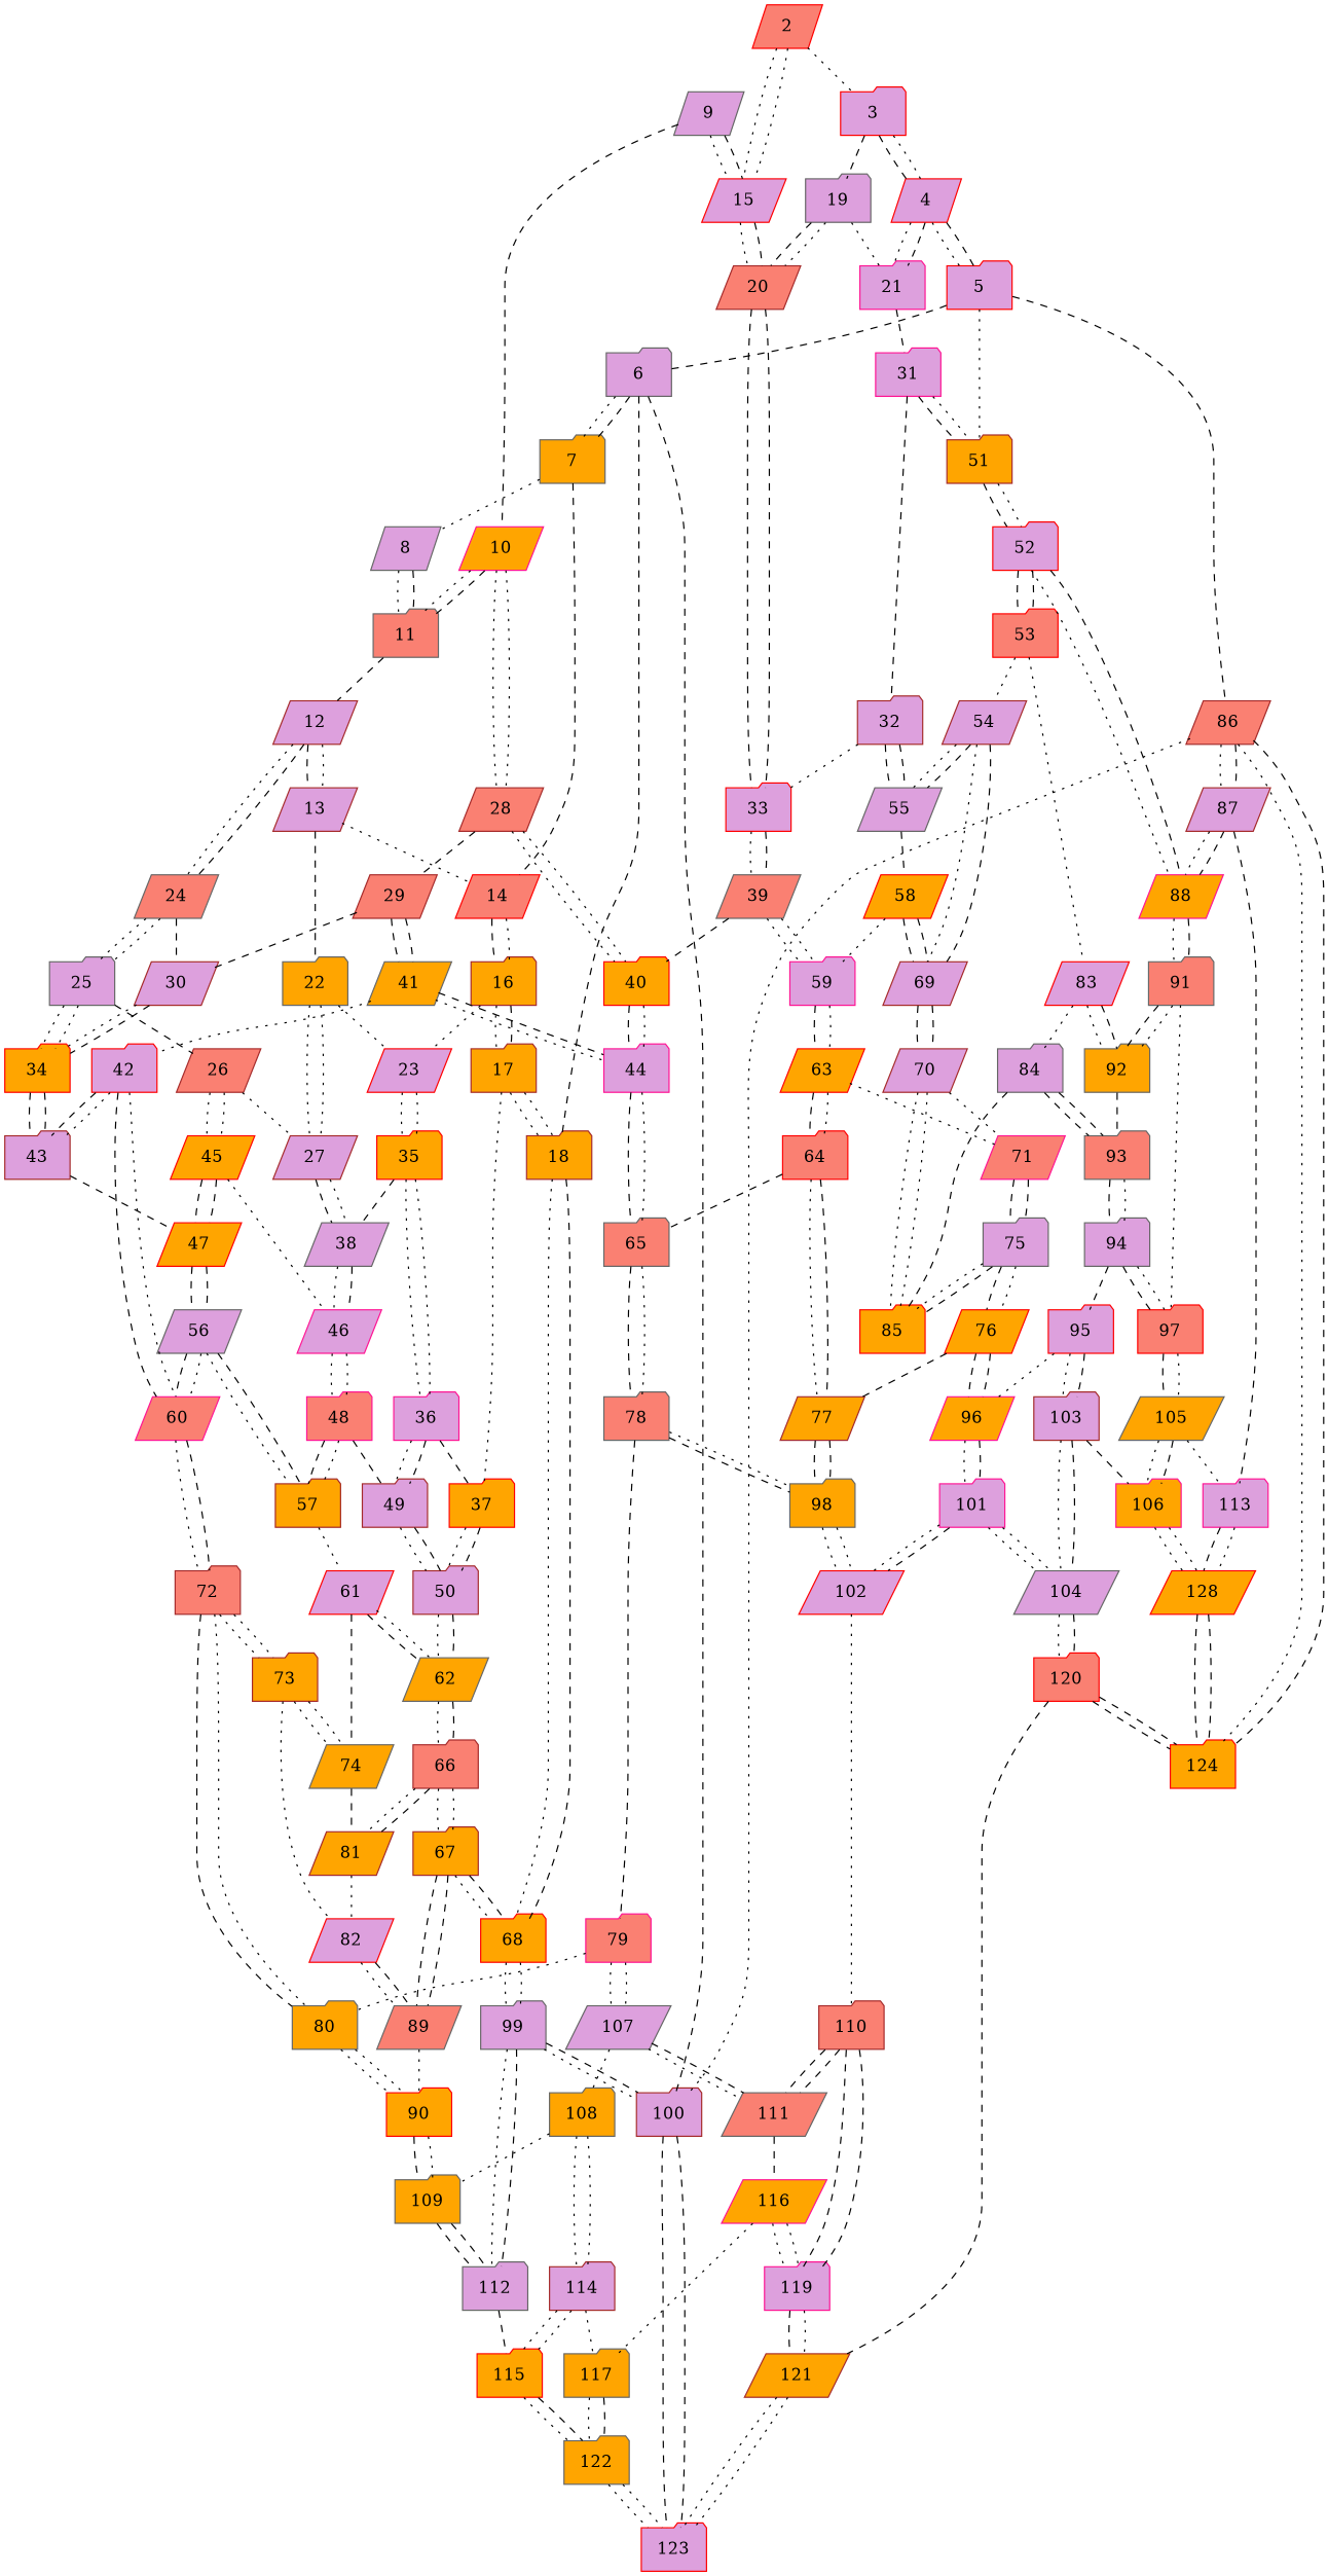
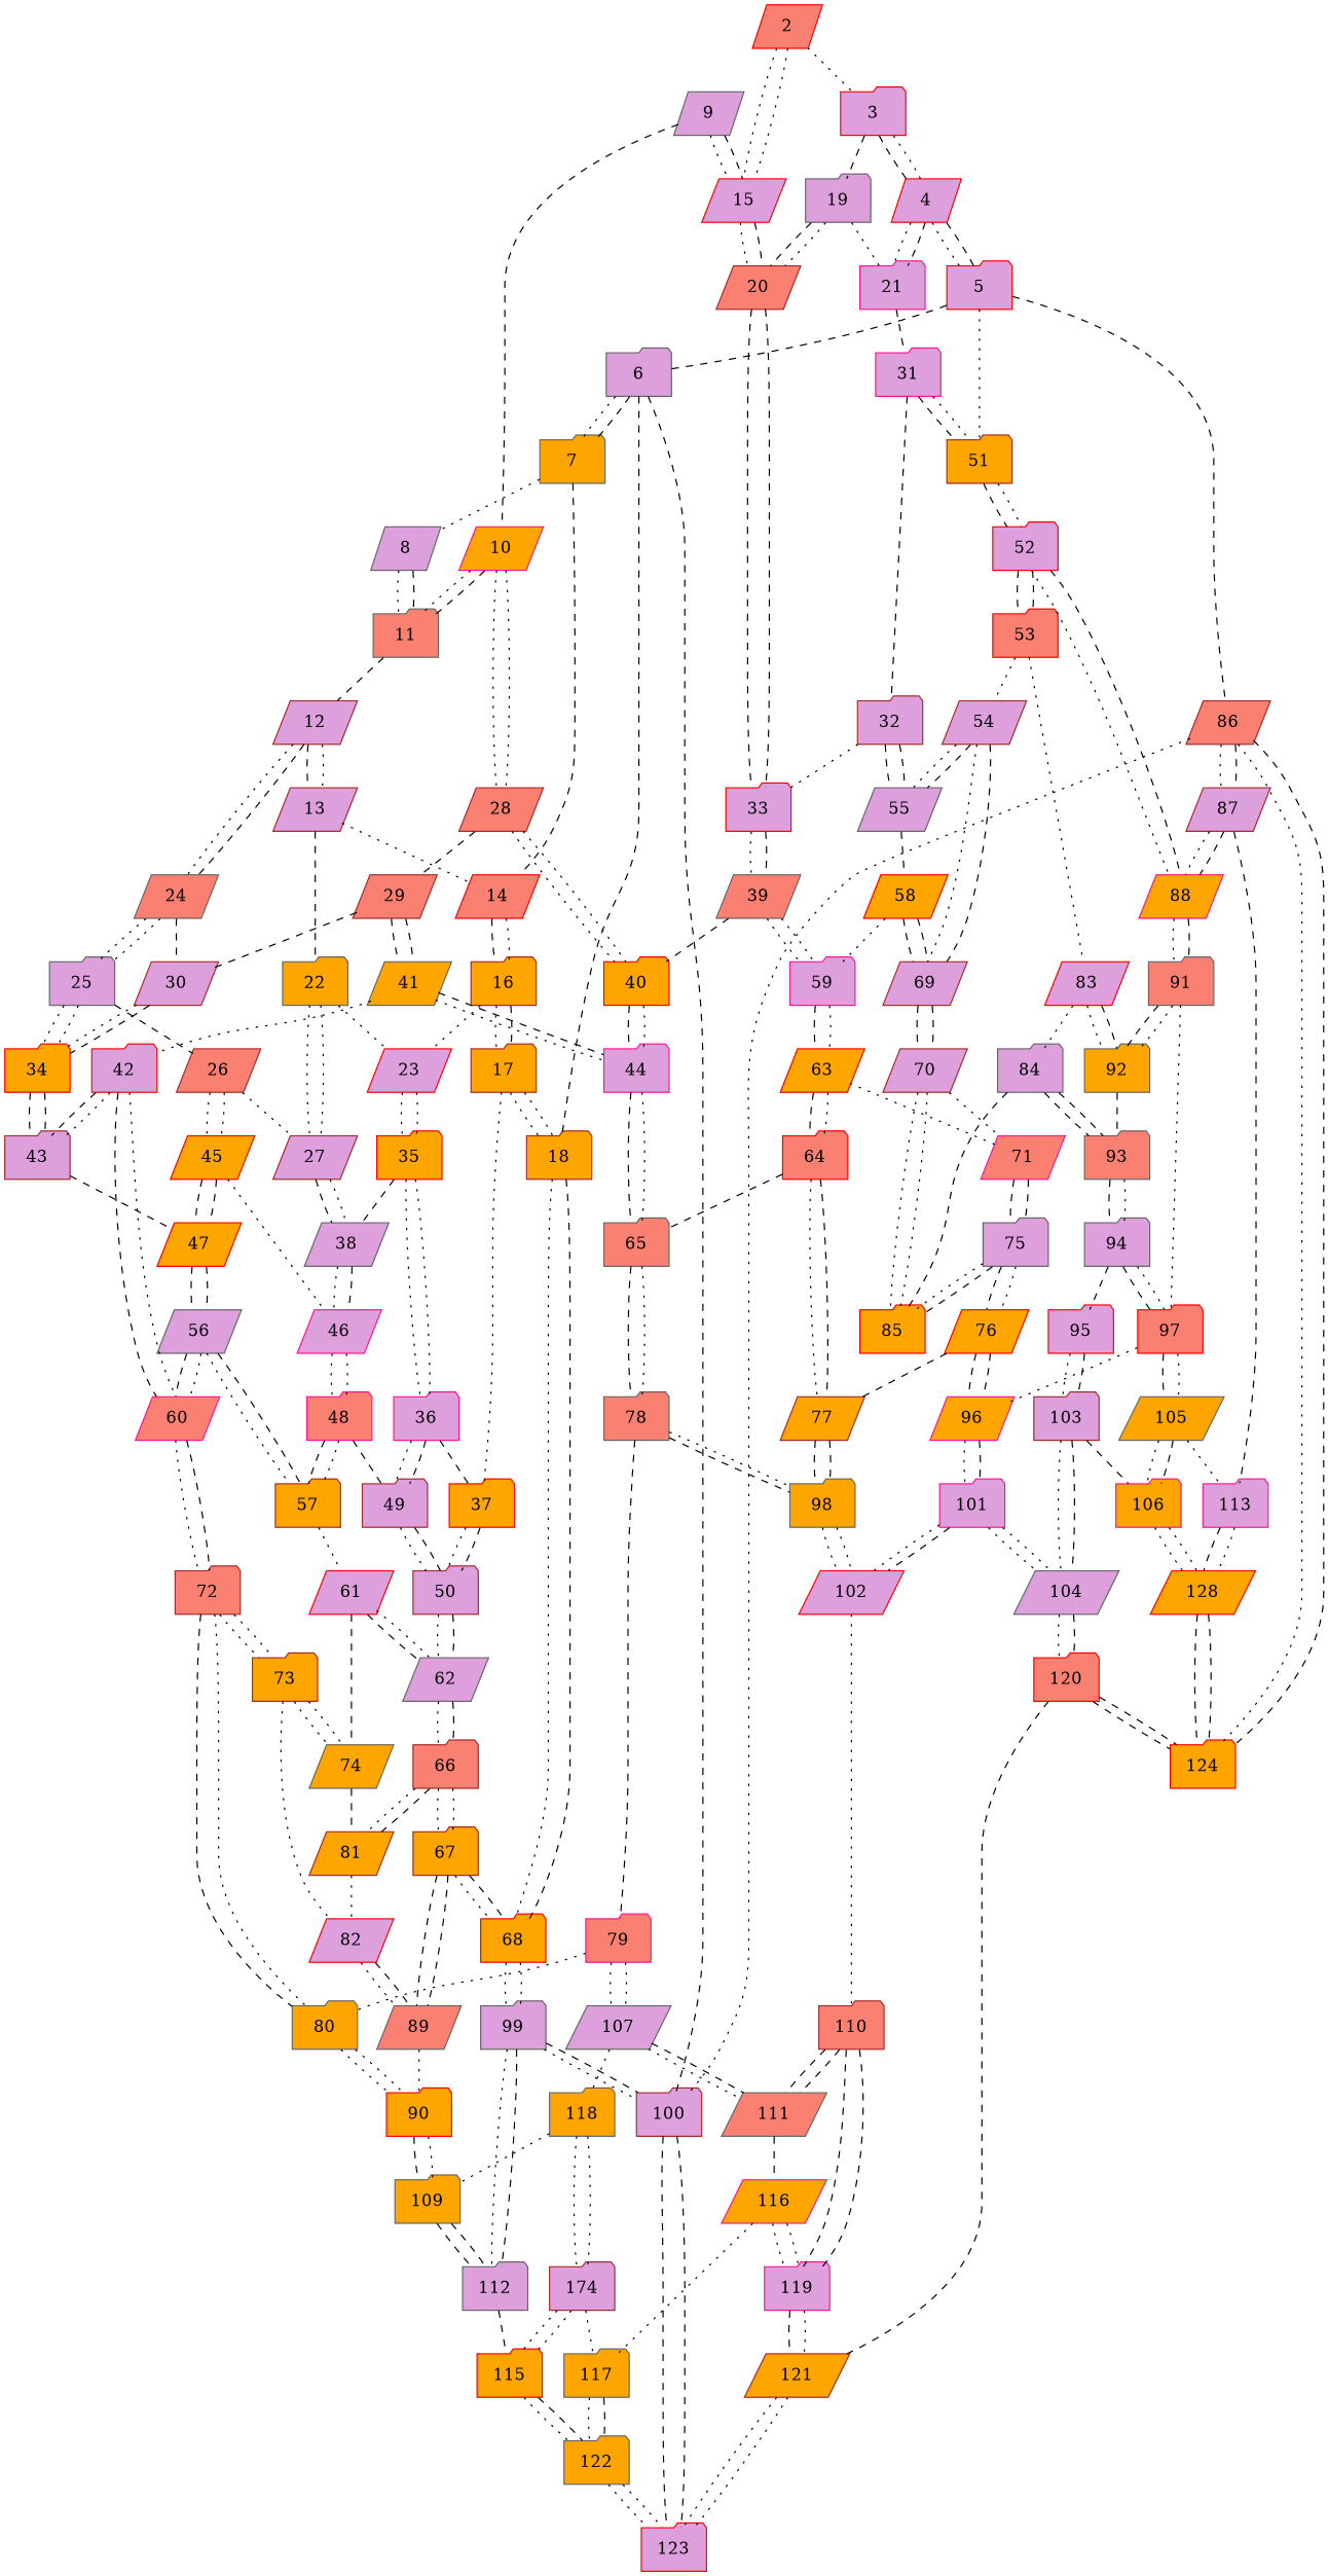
  graph {
    node [color=gray40 fillcolor=plum shape=folder style=filled]
    edge [style=dotted]
    2 [color=red fillcolor=salmon shape=parallelogram]
    3 [color=red]
    15 [color=red shape=parallelogram]
    9 [shape=parallelogram]
    10 [color=deeppink fillcolor=orange shape=parallelogram]
    4 [color=red shape=parallelogram]
    19
    20 [color=brown fillcolor=salmon shape=parallelogram]
    5 [color=red]
    21 [color=deeppink]
    6
    51 [color=brown fillcolor=orange]
    86 [color=brown fillcolor=salmon shape=parallelogram]
    31 [color=deeppink]
    7 [fillcolor=orange]
    18 [color=brown fillcolor=orange]
    100 [color=brown]
    52 [color=red]
    87 [color=brown shape=parallelogram]
    124 [color=red fillcolor=orange]
    8 [shape=parallelogram]
    14 [color=red fillcolor=salmon shape=parallelogram]
    68 [color=red fillcolor=orange]
    123 [color=red]
    11 [fillcolor=salmon]
    16 [color=brown fillcolor=orange]
    12 [color=brown shape=parallelogram]
    28 [color=brown fillcolor=salmon shape=parallelogram]
    29 [color=brown fillcolor=salmon shape=parallelogram]
    40 [color=red fillcolor=orange]
    13 [color=brown shape=parallelogram]
    24 [fillcolor=salmon shape=parallelogram]
    22 [fillcolor=orange]
    25
    30 [color=brown shape=parallelogram]
    23 [color=red shape=parallelogram]
    27 [color=brown shape=parallelogram]
    17 [color=brown fillcolor=orange]
    33 [color=red]
    37 [color=red fillcolor=orange]
    35 [color=red fillcolor=orange]
    50 [color=brown]
    99
    39 [fillcolor=salmon shape=parallelogram]
    32 [color=brown]
    38 [shape=parallelogram]
    36 [color=deeppink]
    26 [color=brown fillcolor=salmon shape=parallelogram]
    34 [color=red fillcolor=orange]
    45 [color=red fillcolor=orange shape=parallelogram]
    43 [color=brown]
    46 [color=deeppink shape=parallelogram]
    47 [color=red fillcolor=orange shape=parallelogram]
    41 [fillcolor=orange shape=parallelogram]
    44 [color=deeppink]
    42 [color=red]
    55 [shape=parallelogram]
    58 [color=red fillcolor=orange shape=parallelogram]
    59 [color=deeppink]
    49 [color=brown]
-   62 [fillcolor=orange shape=parallelogram]
+   62 [shape=parallelogram]
    48 [color=deeppink fillcolor=salmon]
    63 [color=red fillcolor=orange shape=parallelogram]
    65 [fillcolor=salmon]
    60 [color=deeppink fillcolor=salmon shape=parallelogram]
    72 [color=brown fillcolor=salmon]
    56 [shape=parallelogram]
    78 [fillcolor=salmon]
    57 [color=brown fillcolor=orange]
    61 [color=red shape=parallelogram]
    66 [color=brown fillcolor=salmon]
    53 [color=red fillcolor=salmon]
    88 [color=deeppink fillcolor=orange shape=parallelogram]
    54 [color=brown shape=parallelogram]
    83 [color=red shape=parallelogram]
    91 [fillcolor=salmon]
    69 [color=brown shape=parallelogram]
    84
    92 [fillcolor=orange]
    70 [color=brown shape=parallelogram]
    74 [fillcolor=orange shape=parallelogram]
    64 [color=red fillcolor=salmon]
    71 [color=deeppink fillcolor=salmon shape=parallelogram]
    73 [color=brown fillcolor=orange]
    80 [fillcolor=orange]
    81 [color=brown fillcolor=orange shape=parallelogram]
    67 [color=brown fillcolor=orange]
    77 [color=brown fillcolor=orange shape=parallelogram]
    75
    98 [fillcolor=orange]
    79 [color=deeppink fillcolor=salmon]
    89 [fillcolor=salmon shape=parallelogram]
    82 [color=red shape=parallelogram]
    90 [color=red fillcolor=orange]
    112
    85 [color=red fillcolor=orange]
    76 [color=red fillcolor=orange shape=parallelogram]
    96 [color=deeppink fillcolor=orange shape=parallelogram]
    101 [color=deeppink]
    102 [color=red shape=parallelogram]
    107 [shape=parallelogram]
-   108 [fillcolor=orange]
+   108 [fillcolor=orange label=118]
    111 [fillcolor=salmon shape=parallelogram]
    109 [fillcolor=orange]
    93 [fillcolor=salmon]
    94
    113 [color=deeppink]
    n108 [color=red fillcolor=orange label=128 shape=parallelogram]
    97 [color=red fillcolor=salmon]
    105 [fillcolor=orange shape=parallelogram]
    95 [color=red]
    103 [color=brown]
    104 [shape=parallelogram]
    106 [color=deeppink fillcolor=orange]
    110 [color=brown fillcolor=salmon]
    115 [color=red fillcolor=orange]
    120 [color=red fillcolor=salmon]
    119 [color=deeppink]
    121 [color=brown fillcolor=orange shape=parallelogram]
-   114 [color=brown]
+   114 [color=brown label=174]
    116 [color=deeppink fillcolor=orange shape=parallelogram]
    117 [fillcolor=orange]
    122 [fillcolor=orange]
    2 -- 3
    2 -- 15
    2 -- 15
    3 -- 4 [style=dashed]
    3 -- 4
    3 -- 19 [style=dashed]
    15 -- 20
    15 -- 20 [style=dashed]
    9 -- 15
    9 -- 15 [style=dashed]
    9 -- 10 [style=dashed]
    10 -- 11
    10 -- 11 [style=dashed]
    10 -- 28
    10 -- 28
    4 -- 5
    4 -- 5 [style=dashed]
    4 -- 21
    4 -- 21 [style=dashed]
    19 -- 20 [style=dashed]
    19 -- 20
    19 -- 21
    20 -- 33 [style=dashed]
    20 -- 33 [style=dashed]
    5 -- 6 [style=dashed]
    5 -- 51
    5 -- 86 [style=dashed]
    21 -- 31 [style=dashed]
    6 -- 7
    6 -- 7 [style=dashed]
    6 -- 18 [style=dashed]
    6 -- 100 [style=dashed]
    51 -- 52 [style=dashed]
    51 -- 52
    86 -- 100
    86 -- 87
    86 -- 87 [style=dashed]
    86 -- 124
    86 -- 124 [style=dashed]
    31 -- 51 [style=dashed]
    31 -- 51
    31 -- 32 [style=dashed]
    7 -- 8
    7 -- 14 [style=dashed]
    18 -- 68
    18 -- 68 [style=dashed]
    100 -- 123 [style=dashed]
    100 -- 123 [style=dashed]
    52 -- 53 [style=dashed]
    52 -- 53 [style=dashed]
    52 -- 88
    52 -- 88 [style=dashed]
    87 -- 88
    87 -- 88 [style=dashed]
    87 -- 113 [style=dashed]
    8 -- 11
    8 -- 11 [style=dashed]
    14 -- 16 [style=dashed]
    14 -- 16
    68 -- 99
    68 -- 99
    11 -- 12 [style=dashed]
    16 -- 23
    16 -- 17
    16 -- 17 [style=dashed]
    12 -- 13 [style=dashed]
    12 -- 13
    12 -- 24
    12 -- 24 [style=dashed]
    28 -- 29 [style=dashed]
    28 -- 40
    28 -- 40
    29 -- 30 [style=dashed]
    29 -- 41 [style=dashed]
    29 -- 41 [style=dashed]
    40 -- 44 [style=dashed]
    40 -- 44
    13 -- 14
    13 -- 22 [style=dashed]
    24 -- 25
    24 -- 25
    24 -- 30 [style=dashed]
    22 -- 23
    22 -- 27
    22 -- 27
    25 -- 26 [style=dashed]
    25 -- 34
    25 -- 34
    30 -- 34
    30 -- 34 [style=dashed]
    23 -- 35
    23 -- 35
    27 -- 38 [style=dashed]
    27 -- 38
    17 -- 18
    17 -- 18
    17 -- 37
    33 -- 39
    33 -- 39 [style=dashed]
    37 -- 50
    37 -- 50 [style=dashed]
    35 -- 38 [style=dashed]
    35 -- 36
    35 -- 36
    50 -- 62
    50 -- 62 [style=dashed]
    99 -- 100
    99 -- 100 [style=dashed]
    99 -- 112
    99 -- 112 [style=dashed]
    39 -- 40 [style=dashed]
    39 -- 59
    39 -- 59
    32 -- 33
    32 -- 55 [style=dashed]
    32 -- 55 [style=dashed]
    38 -- 46
    38 -- 46 [style=dashed]
    36 -- 37 [style=dashed]
    36 -- 49
    36 -- 49 [style=dashed]
    26 -- 27
    26 -- 45
    26 -- 45
    34 -- 43 [style=dashed]
    34 -- 43 [style=dashed]
    45 -- 46
    45 -- 47 [style=dashed]
    45 -- 47 [style=dashed]
    43 -- 47 [style=dashed]
    46 -- 48
    46 -- 48
    47 -- 56 [style=dashed]
    47 -- 56 [style=dashed]
    41 -- 44
    41 -- 44 [style=dashed]
    41 -- 42
    44 -- 65 [style=dashed]
    44 -- 65
    42 -- 43 [style=dashed]
    42 -- 43
    42 -- 60 [style=dashed]
    42 -- 60
    55 -- 58 [style=dashed]
    58 -- 59
    58 -- 69 [style=dashed]
    58 -- 69 [style=dashed]
    59 -- 63 [style=dashed]
    59 -- 63
    49 -- 50
    49 -- 50 [style=dashed]
    62 -- 66
    62 -- 66 [style=dashed]
    48 -- 49 [style=dashed]
    48 -- 57 [style=dashed]
    48 -- 57
    63 -- 64 [style=dashed]
    63 -- 64
    63 -- 71
    65 -- 78 [style=dashed]
    65 -- 78
    60 -- 72
    60 -- 72 [style=dashed]
    72 -- 73
    72 -- 73
    72 -- 80 [style=dashed]
    72 -- 80
    56 -- 60 [style=dashed]
    56 -- 60
    56 -- 57
    56 -- 57 [style=dashed]
    78 -- 98 [style=dashed]
    78 -- 98
    78 -- 79 [style=dashed]
    57 -- 61
    61 -- 62 [style=dashed]
    61 -- 62
    61 -- 74 [style=dashed]
    66 -- 81
    66 -- 81 [style=dashed]
    66 -- 67
    66 -- 67
    53 -- 54
    53 -- 83
    88 -- 91
    88 -- 91 [style=dashed]
    54 -- 55
    54 -- 55 [style=dashed]
    54 -- 69
    54 -- 69 [style=dashed]
    83 -- 84
    83 -- 92
    83 -- 92 [style=dashed]
    91 -- 92 [style=dashed]
    91 -- 92
    91 -- 97
    69 -- 70 [style=dashed]
    69 -- 70 [style=dashed]
    84 -- 85 [style=dashed]
    84 -- 93 [style=dashed]
    84 -- 93 [style=dashed]
    92 -- 93 [style=dashed]
    70 -- 71
    70 -- 85
    70 -- 85
    74 -- 81 [style=dashed]
    64 -- 65 [style=dashed]
    64 -- 77
    64 -- 77 [style=dashed]
    71 -- 75 [style=dashed]
    71 -- 75 [style=dashed]
    73 -- 74
    73 -- 74
    73 -- 82
    80 -- 90
    80 -- 90
    81 -- 82
    67 -- 68
    67 -- 68 [style=dashed]
    67 -- 89 [style=dashed]
    67 -- 89 [style=dashed]
    77 -- 98 [style=dashed]
    77 -- 98 [style=dashed]
    75 -- 85
    75 -- 85 [style=dashed]
    75 -- 76 [style=dashed]
    75 -- 76
    98 -- 102
    98 -- 102
    79 -- 80
    79 -- 107
    79 -- 107
    89 -- 90
    82 -- 89
    82 -- 89 [style=dashed]
    90 -- 109 [style=dashed]
    90 -- 109
    112 -- 115 [style=dashed]
    76 -- 77 [style=dashed]
    76 -- 96 [style=dashed]
    76 -- 96 [style=dashed]
    96 -- 101
    96 -- 101 [style=dashed]
    101 -- 102
    101 -- 102 [style=dashed]
    101 -- 104
    101 -- 104
    102 -- 110
    107 -- 108
    107 -- 111
    107 -- 111 [style=dashed]
    108 -- 109
    108 -- 114
    108 -- 114
    111 -- 116 [style=dashed]
    109 -- 112 [style=dashed]
    109 -- 112 [style=dashed]
    93 -- 94 [style=dashed]
    93 -- 94
    94 -- 97 [style=dashed]
    94 -- 97
    94 -- 95 [style=dashed]
    113 -- n108 [style=dashed]
    113 -- n108
    n108 -- 124 [style=dashed]
    n108 -- 124 [style=dashed]
    97 -- 105 [style=dashed]
    97 -- 105
    105 -- 113
    105 -- 106
    105 -- 106 [style=dashed]
-   95 -- 96
+   97 -- 96
    95 -- 103
    95 -- 103 [style=dashed]
    103 -- 104
    103 -- 104 [style=dashed]
    103 -- 106 [style=dashed]
    104 -- 120
    104 -- 120 [style=dashed]
    106 -- n108
    106 -- n108
    110 -- 111 [style=dashed]
    110 -- 111 [style=dashed]
    110 -- 119 [style=dashed]
    110 -- 119 [style=dashed]
    115 -- 122
    115 -- 122 [style=dashed]
    120 -- 124 [style=dashed]
    120 -- 124 [style=dashed]
    120 -- 121 [style=dashed]
    119 -- 121 [style=dashed]
    119 -- 121
    121 -- 123
    121 -- 123
    114 -- 115
    114 -- 115
    114 -- 117
    116 -- 119
    116 -- 119
    116 -- 117
    117 -- 122
    117 -- 122 [style=dashed]
    122 -- 123
    122 -- 123
  }
